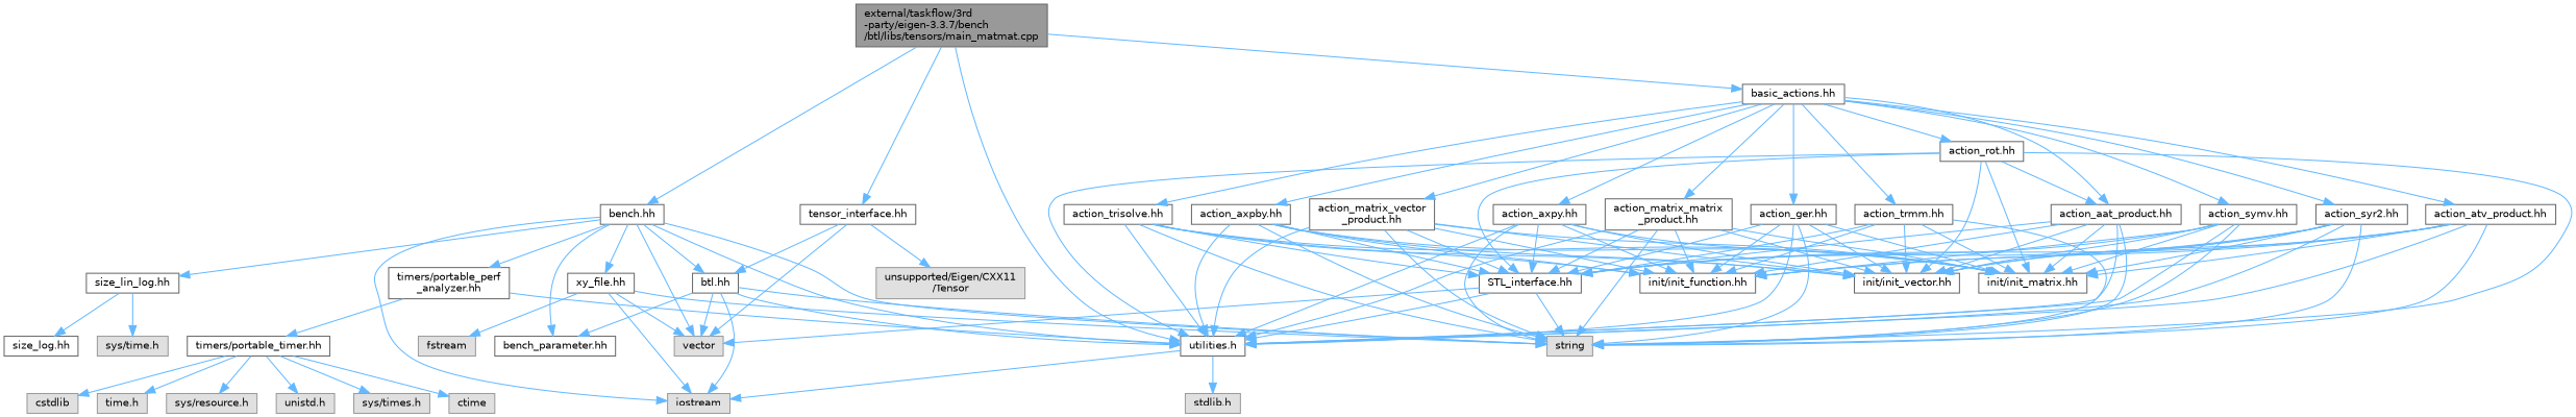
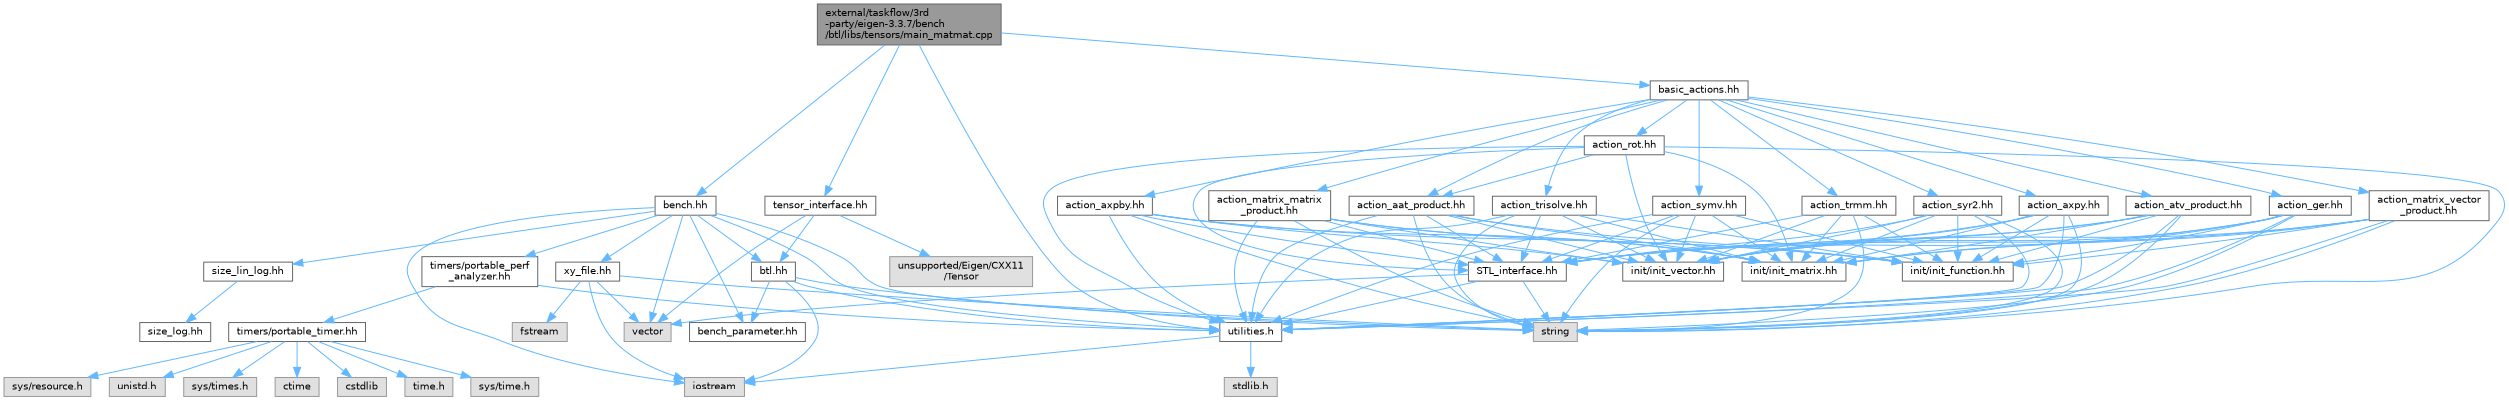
  digraph {
    node [color=grey40 fillcolor=white fontname=Helvetica fontsize=10 shape=box style=filled]
    edge [color=steelblue1 fontname=Helvetica fontsize=10 labelfontname=Helvetica labelfontsize=10 style=solid]
    n1 [color=gray40 fillcolor=grey60 fontcolor=black height=0.2 label="external/taskflow/3rd\l-party/eigen-3.3.7/bench\l/btl/libs/tensors/main_matmat.cpp" width=0.4]
    n2 [height=0.2 label="utilities.h" width=0.4]
    n3 [height=0.2 label="tensor_interface.hh" width=0.4]
    n4 [height=0.2 label="bench.hh" width=0.4]
    n5 [height=0.2 label="basic_actions.hh" width=0.4]
    n6 [color=grey60 fillcolor="#E0E0E0" height=0.2 label="stdlib.h" width=0.4]
    n7 [color=grey60 fillcolor="#E0E0E0" height=0.2 label=iostream width=0.4]
    n8 [color=grey60 fillcolor="#E0E0E0" height=0.2 label="unsupported/Eigen/CXX11\l/Tensor" width=0.4]
    n9 [color=grey60 fillcolor="#E0E0E0" height=0.2 label=vector width=0.4]
    n10 [height=0.2 label="btl.hh" width=0.4]
    n11 [height=0.2 label="bench_parameter.hh" width=0.4]
    n12 [color=grey60 fillcolor="#E0E0E0" height=0.2 label=string width=0.4]
    n13 [height=0.2 label="size_lin_log.hh" width=0.4]
    n14 [height=0.2 label="xy_file.hh" width=0.4]
    n15 [height=0.2 label="timers/portable_perf\l_analyzer.hh" width=0.4]
    n16 [height=0.2 label="action_axpy.hh" width=0.4]
    n17 [height=0.2 label="action_axpby.hh" width=0.4]
    n18 [height=0.2 label="action_matrix_vector\l_product.hh" width=0.4]
    n19 [height=0.2 label="action_atv_product.hh" width=0.4]
    n20 [height=0.2 label="action_matrix_matrix\l_product.hh" width=0.4]
    n21 [height=0.2 label="action_aat_product.hh" width=0.4]
    n22 [height=0.2 label="action_trisolve.hh" width=0.4]
    n23 [height=0.2 label="action_trmm.hh" width=0.4]
    n24 [height=0.2 label="action_symv.hh" width=0.4]
    n25 [height=0.2 label="action_syr2.hh" width=0.4]
    n26 [height=0.2 label="action_ger.hh" width=0.4]
    n27 [height=0.2 label="action_rot.hh" width=0.4]
    n28 [height=0.2 label="size_log.hh" width=0.4]
    n29 [color=grey60 fillcolor="#E0E0E0" height=0.2 label=fstream width=0.4]
    n30 [height=0.2 label="timers/portable_timer.hh" width=0.4]
    n31 [color=grey60 fillcolor="#E0E0E0" height=0.2 label=ctime width=0.4]
    n32 [color=grey60 fillcolor="#E0E0E0" height=0.2 label=cstdlib width=0.4]
    n33 [color=grey60 fillcolor="#E0E0E0" height=0.2 label="time.h" width=0.4]
    n34 [color=grey60 fillcolor="#E0E0E0" height=0.2 label="sys/time.h" width=0.4]
    n35 [color=grey60 fillcolor="#E0E0E0" height=0.2 label="sys/resource.h" width=0.4]
    n36 [color=grey60 fillcolor="#E0E0E0" height=0.2 label="unistd.h" width=0.4]
    n37 [color=grey60 fillcolor="#E0E0E0" height=0.2 label="sys/times.h" width=0.4]
    n38 [height=0.2 label="STL_interface.hh" width=0.4]
    n39 [height=0.2 label="init/init_function.hh" width=0.4]
    n40 [height=0.2 label="init/init_vector.hh" width=0.4]
    n41 [height=0.2 label="init/init_matrix.hh" width=0.4]
    n1 -> n2
    n1 -> n3
    n1 -> n4
    n1 -> n5
    n2 -> n6
    n2 -> n7
    n3 -> n8
    n3 -> n9
    n3 -> n10
    n4 -> n2
    n4 -> n7
    n4 -> n9
    n4 -> n10
    n4 -> n11
    n4 -> n12
    n4 -> n13
    n4 -> n14
    n4 -> n15
    n5 -> n16
    n5 -> n17
    n5 -> n18
    n5 -> n19
    n5 -> n20
    n5 -> n21
    n5 -> n22
    n5 -> n23
    n5 -> n24
    n5 -> n25
    n5 -> n26
    n5 -> n27
    n10 -> n2
    n10 -> n7
-   n10 -> n9
    n10 -> n11
    n10 -> n12
    n13 -> n28
    n14 -> n7
    n14 -> n9
    n14 -> n12
    n14 -> n29
    n15 -> n2
    n15 -> n30
    n16 -> n2
    n16 -> n12
    n16 -> n38
    n16 -> n39
    n16 -> n40
    n16 -> n41
    n17 -> n2
    n17 -> n12
    n17 -> n38
    n17 -> n39
    n17 -> n40
    n17 -> n41
    n18 -> n2
    n18 -> n12
    n18 -> n38
    n18 -> n39
    n18 -> n40
    n18 -> n41
    n19 -> n2
    n19 -> n12
    n19 -> n38
    n19 -> n39
    n19 -> n40
    n19 -> n41
    n20 -> n2
    n20 -> n12
    n20 -> n38
    n20 -> n39
    n20 -> n40
    n20 -> n41
    n21 -> n2
    n21 -> n12
    n21 -> n38
    n21 -> n39
    n21 -> n40
    n21 -> n41
    n22 -> n2
    n22 -> n12
    n22 -> n38
    n22 -> n39
    n22 -> n40
    n22 -> n41
    n23 -> n12
    n23 -> n38
    n23 -> n39
    n23 -> n40
    n23 -> n41
    n24 -> n2
    n24 -> n12
    n24 -> n38
    n24 -> n39
    n24 -> n40
    n24 -> n41
    n25 -> n2
    n25 -> n12
    n25 -> n38
    n25 -> n39
    n25 -> n40
    n25 -> n41
    n26 -> n2
    n26 -> n12
    n26 -> n38
    n26 -> n39
    n26 -> n40
    n26 -> n41
    n27 -> n2
    n27 -> n12
    n27 -> n21
    n27 -> n38
    n27 -> n40
    n27 -> n41
    n30 -> n31
    n30 -> n32
    n30 -> n33
-   n13 -> n34
+   n30 -> n34
    n30 -> n35
    n30 -> n36
    n30 -> n37
    n38 -> n2
    n38 -> n9
    n38 -> n12
  }
